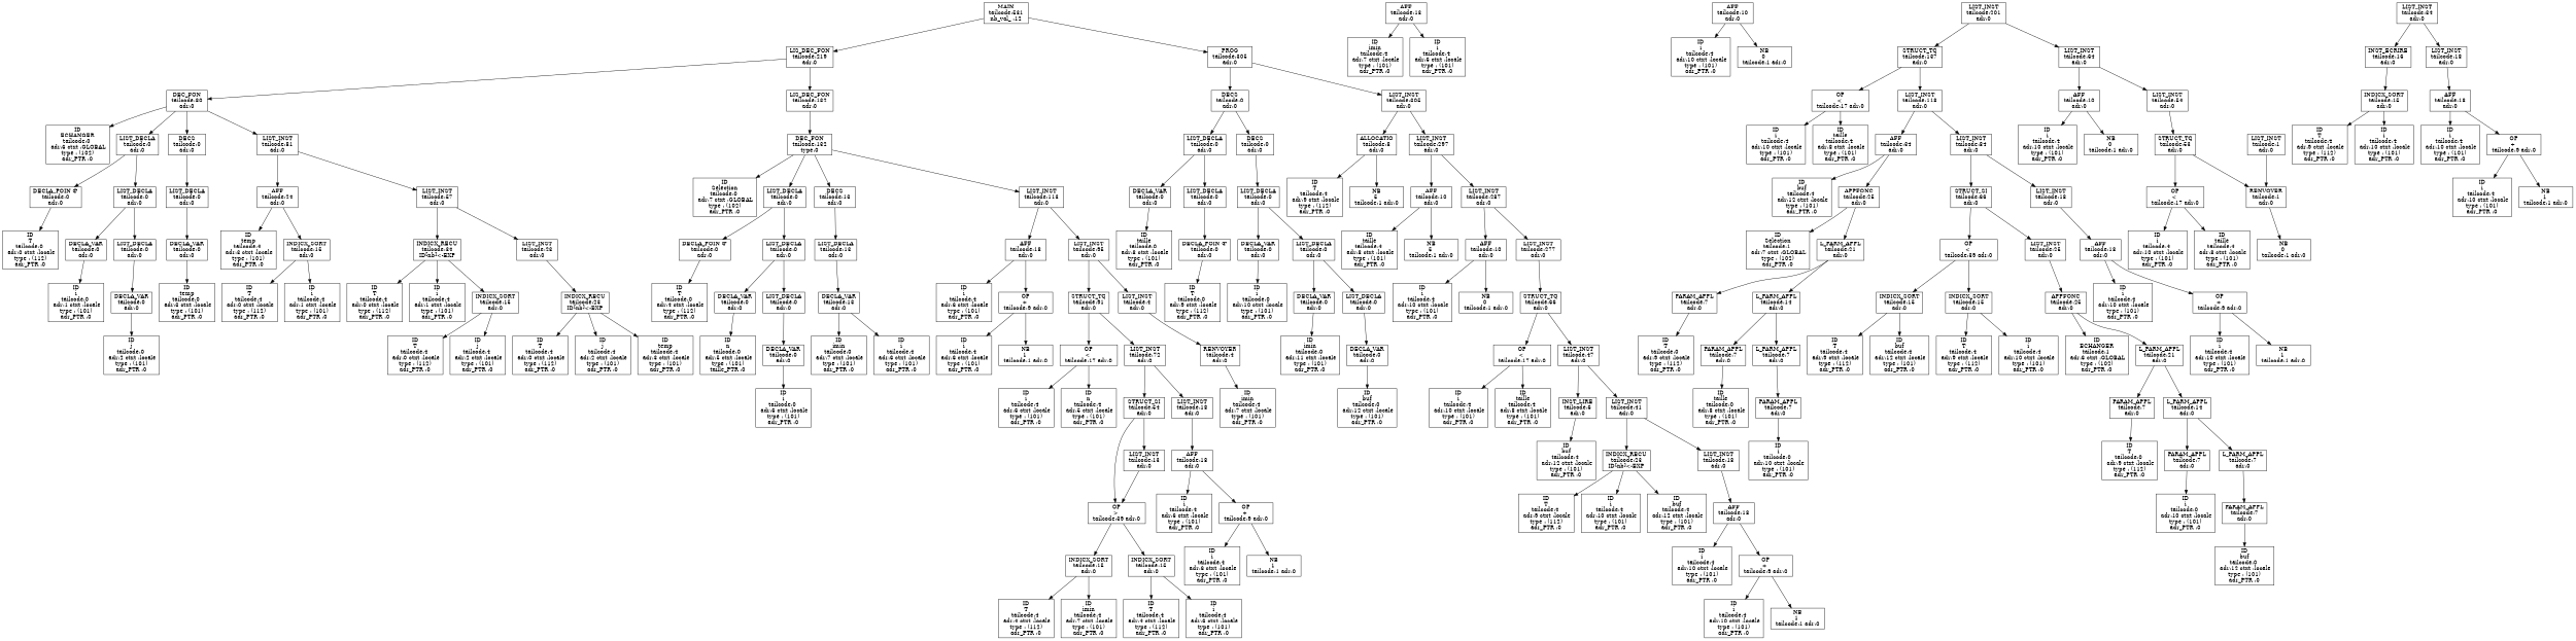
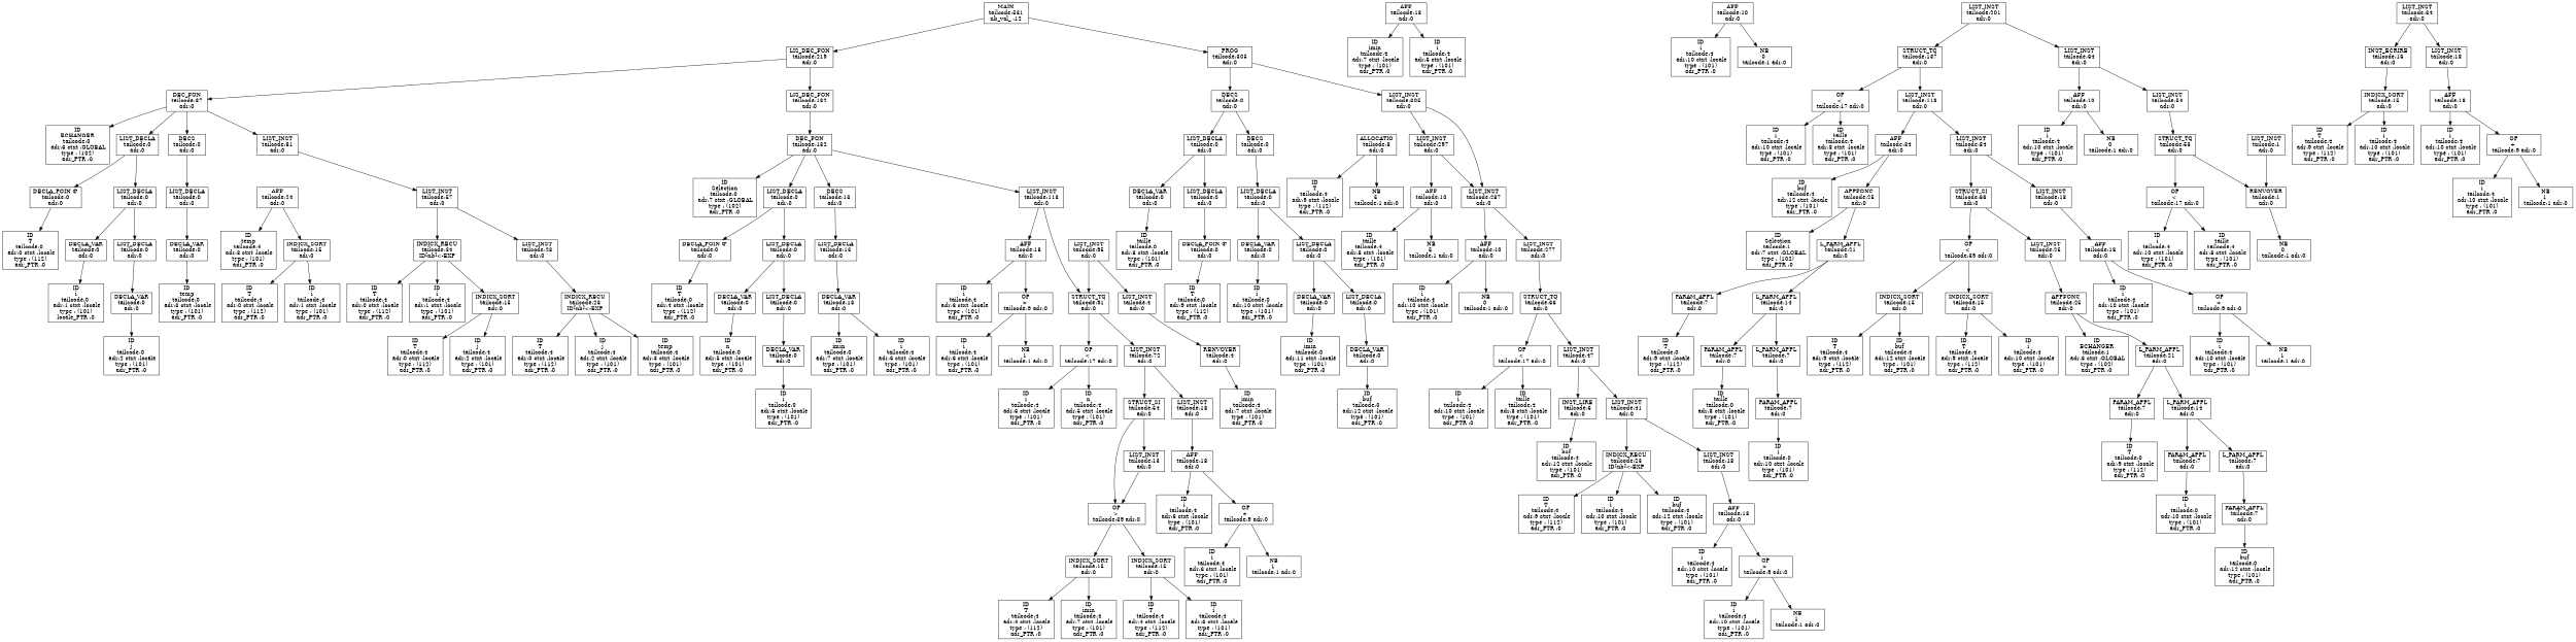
  digraph {
    node [shape=box]
    n1 [label="MAIN\n tailcode:531 \n nb_val_ :12 \n"]
    n2 [label="LIS_DEC_FON\n tailcode:219 \n adr:0 \n"]
    n3 [label="PROG\n tailcode:305 \n adr:0 \n"]
-   n4 [label="DEC_FON\n tailcode:80 \n adr:0 \n"]
+   n4 [label="DEC_FON\n tailcode:87 \n adr:0 \n"]
    n5 [label="LIS_DEC_FON\n tailcode:132 \n adr:0 \n"]
    n6 [label="DECS\n tailcode:0 \n adr:0 \n"]
    n7 [label="LIST_INST\n tailcode:305 \n adr:0 \n"]
    n8 [label="ID\nECHANGER\n tailcode:0  \n adr:6 ctxt :GLOBAL\n type : (102) \n adr_PTR :0 \n"]
    n9 [label="LIST_DECLA\n tailcode:0 \n adr:0 \n"]
    n10 [label="DECS\n tailcode:0 \n adr:0 \n"]
    n11 [label="LIST_INST\n tailcode:81 \n adr:0 \n"]
-   n12 [label="DEC_FON\n tailcode:132 \n type:0 \n"]
+   n12 [label="DEC_FON\n tailcode:132 \n adr:0 \n"]
    n13 [label="DECLA_POIN @\n tailcode:0 \n adr:0 \n"]
    n14 [label="LIST_DECLA\n tailcode:0 \n adr:0 \n"]
    n15 [label="LIST_DECLA\n tailcode:0 \n adr:0 \n"]
    n16 [label="AFF\n tailcode:24 \n adr:0 \n"]
    n17 [label="LIST_INST\n tailcode:57 \n adr:0 \n"]
    n18 [label="ID\nT\n tailcode:0  \n adr:0 ctxt :locale\n type : (112) \n adr_PTR :0 \n"]
    n19 [label="DECLA_VAR\n tailcode:0 \n adr:0 \n"]
    n20 [label="LIST_DECLA\n tailcode:0 \n adr:0 \n"]
-   n21 [label="ID\ni\n tailcode:0  \n adr:1 ctxt :locale\n type : (101) \n adr_PTR :0 \n"]
+   n21 [label="ID\ni\n tailcode:0  \n adr:1 ctxt :locale\n type : (101) \n locale_PTR :0 \n"]
    n22 [label="DECLA_VAR\n tailcode:0 \n adr:0 \n"]
    n23 [label="ID\nj\n tailcode:0  \n adr:2 ctxt :locale\n type : (101) \n adr_PTR :0 \n"]
    n24 [label="DECLA_VAR\n tailcode:0 \n adr:0 \n"]
    n25 [label="ID\ntemp\n tailcode:0  \n adr:3 ctxt :locale\n type : (101) \n adr_PTR :0 \n"]
    n26 [label="ID\ntemp\n tailcode:4  \n adr:3 ctxt :locale\n type : (101) \n adr_PTR :0 \n"]
    n27 [label="INDICX_SORT\n tailcode:15 \n adr:0 \n"]
    n28 [label="INDICX_RECU\n tailcode:34 \n ID[nb]<-EXP \n"]
    n29 [label="LIST_INST\n tailcode:23 \n adr:0 \n"]
    n30 [label="ID\nT\n tailcode:4  \n adr:0 ctxt :locale\n type : (112) \n adr_PTR :0 \n"]
    n31 [label="ID\ni\n tailcode:4  \n adr:1 ctxt :locale\n type : (101) \n adr_PTR :0 \n"]
    n32 [label="ID\nT\n tailcode:4  \n adr:0 ctxt :locale\n type : (112) \n adr_PTR :0 \n"]
    n33 [label="ID\ni\n tailcode:4  \n adr:1 ctxt :locale\n type : (101) \n adr_PTR :0 \n"]
    n34 [label="INDICX_SORT\n tailcode:15 \n adr:0 \n"]
    n35 [label="INDICX_RECU\n tailcode:23 \n ID[nb]<-EXP \n"]
    n36 [label="ID\nT\n tailcode:4  \n adr:0 ctxt :locale\n type : (112) \n adr_PTR :0 \n"]
    n37 [label="ID\nj\n tailcode:4  \n adr:2 ctxt :locale\n type : (101) \n adr_PTR :0 \n"]
    n38 [label="ID\nT\n tailcode:4  \n adr:0 ctxt :locale\n type : (112) \n adr_PTR :0 \n"]
    n39 [label="ID\nj\n tailcode:4  \n adr:2 ctxt :locale\n type : (101) \n adr_PTR :0 \n"]
    n40 [label="ID\ntemp\n tailcode:4  \n adr:3 ctxt :locale\n type : (101) \n adr_PTR :0 \n"]
    n41 [label="ID\nSelection\n tailcode:0  \n adr:7 ctxt :GLOBAL\n type : (102) \n adr_PTR :0 \n"]
    n42 [label="LIST_DECLA\n tailcode:0 \n adr:0 \n"]
    n43 [label="DECS\n tailcode:13 \n adr:0 \n"]
    n44 [label="LIST_INST\n tailcode:113 \n adr:0 \n"]
    n45 [label="DECLA_POIN @\n tailcode:0 \n adr:0 \n"]
    n46 [label="LIST_DECLA\n tailcode:0 \n adr:0 \n"]
    n47 [label="LIST_DECLA\n tailcode:13 \n adr:0 \n"]
    n48 [label="AFF\n tailcode:18 \n adr:0 \n"]
    n49 [label="LIST_INST\n tailcode:95 \n adr:0 \n"]
    n50 [label="ID\nT\n tailcode:0  \n adr:4 ctxt :locale\n type : (112) \n adr_PTR :0 \n"]
    n51 [label="DECLA_VAR\n tailcode:0 \n adr:0 \n"]
    n52 [label="LIST_DECLA\n tailcode:0 \n adr:0 \n"]
-   n53 [label="ID\nn\n tailcode:0  \n adr:5 ctxt :locale\n type : (101) \n taille_PTR :0 \n"]
+   n53 [label="ID\nn\n tailcode:0  \n adr:5 ctxt :locale\n type : (101) \n adr_PTR :0 \n"]
    n54 [label="DECLA_VAR\n tailcode:0 \n adr:0 \n"]
    n55 [label="ID\ni\n tailcode:0  \n adr:6 ctxt :locale\n type : (101) \n adr_PTR :0 \n"]
    n56 [label="DECLA_VAR\n tailcode:13 \n adr:0 \n"]
    n57 [label="ID\nimin\n tailcode:0  \n adr:7 ctxt :locale\n type : (101) \n adr_PTR :0 \n"]
    n58 [label="ID\ni\n tailcode:4  \n adr:6 ctxt :locale\n type : (101) \n adr_PTR :0 \n"]
    n59 [label="ID\ni\n tailcode:4  \n adr:6 ctxt :locale\n type : (101) \n adr_PTR :0 \n"]
    n60 [label="OP\n+ \n tailcode:9 adr:0 \n"]
    n61 [label="STRUCT_TQ\n tailcode:91 \n adr:0 \n"]
    n62 [label="LIST_INST\n tailcode:4 \n adr:0 \n"]
    n63 [label="ID\ni\n tailcode:4  \n adr:6 ctxt :locale\n type : (101) \n adr_PTR :0 \n"]
    n64 [label="NB\n1 \n tailcode:1 adr:0 \n"]
    n65 [label="OP\n< \n tailcode:17 adr:0 \n"]
    n66 [label="LIST_INST\n tailcode:72 \n adr:0 \n"]
    n67 [label="RENVOYER\n tailcode:4 \n adr:0 \n"]
    n68 [label="ID\ni\n tailcode:4  \n adr:6 ctxt :locale\n type : (101) \n adr_PTR :0 \n"]
    n69 [label="ID\nn\n tailcode:4  \n adr:5 ctxt :locale\n type : (101) \n adr_PTR :0 \n"]
    n70 [label="STRUCT_SI\n tailcode:54 \n adr:0 \n"]
    n71 [label="LIST_INST\n tailcode:18 \n adr:0 \n"]
    n72 [label="OP\n> \n tailcode:39 adr:0 \n"]
    n73 [label="LIST_INST\n tailcode:13 \n adr:0 \n"]
    n74 [label="AFF\n tailcode:18 \n adr:0 \n"]
    n75 [label="INDICX_SORT\n tailcode:15 \n adr:0 \n"]
    n76 [label="INDICX_SORT\n tailcode:15 \n adr:0 \n"]
    n77 [label="ID\nT\n tailcode:4  \n adr:4 ctxt :locale\n type : (112) \n adr_PTR :0 \n"]
    n78 [label="ID\nimin\n tailcode:4  \n adr:7 ctxt :locale\n type : (101) \n adr_PTR :0 \n"]
    n79 [label="ID\nT\n tailcode:4  \n adr:4 ctxt :locale\n type : (112) \n adr_PTR :0 \n"]
    n80 [label="ID\ni\n tailcode:4  \n adr:6 ctxt :locale\n type : (101) \n adr_PTR :0 \n"]
    n81 [label="AFF\n tailcode:13 \n adr:0 \n"]
    n82 [label="ID\nimin\n tailcode:4  \n adr:7 ctxt :locale\n type : (101) \n adr_PTR :0 \n"]
    n83 [label="ID\ni\n tailcode:4  \n adr:6 ctxt :locale\n type : (101) \n adr_PTR :0 \n"]
    n84 [label="ID\ni\n tailcode:4  \n adr:6 ctxt :locale\n type : (101) \n adr_PTR :0 \n"]
    n85 [label="OP\n+ \n tailcode:9 adr:0 \n"]
    n86 [label="ID\ni\n tailcode:4  \n adr:6 ctxt :locale\n type : (101) \n adr_PTR :0 \n"]
    n87 [label="NB\n1 \n tailcode:1 adr:0 \n"]
    n88 [label="ID\nimin\n tailcode:4  \n adr:7 ctxt :locale\n type : (101) \n adr_PTR :0 \n"]
    n89 [label="LIST_DECLA\n tailcode:0 \n adr:0 \n"]
    n90 [label="DECS\n tailcode:0 \n adr:0 \n"]
    n91 [label="ALLOCATIO\n tailcode:8 \n adr:0 \n"]
    n92 [label="LIST_INST\n tailcode:297 \n adr:0 \n"]
    n93 [label="DECLA_VAR\n tailcode:0 \n adr:0 \n"]
    n94 [label="LIST_DECLA\n tailcode:0 \n adr:0 \n"]
    n95 [label="LIST_DECLA\n tailcode:0 \n adr:0 \n"]
    n96 [label="ID\ntaille\n tailcode:0  \n adr:8 ctxt :locale\n type : (101) \n adr_PTR :0 \n"]
    n97 [label="DECLA_POIN @\n tailcode:0 \n adr:0 \n"]
    n98 [label="ID\nT\n tailcode:0  \n adr:9 ctxt :locale\n type : (112) \n adr_PTR :0 \n"]
    n99 [label="DECLA_VAR\n tailcode:0 \n adr:0 \n"]
    n100 [label="LIST_DECLA\n tailcode:0 \n adr:0 \n"]
    n101 [label="ID\ni\n tailcode:0  \n adr:10 ctxt :locale\n type : (101) \n adr_PTR :0 \n"]
    n102 [label="DECLA_VAR\n tailcode:0 \n adr:0 \n"]
    n103 [label="LIST_DECLA\n tailcode:0 \n adr:0 \n"]
    n104 [label="ID\nimin\n tailcode:0  \n adr:11 ctxt :locale\n type : (101) \n adr_PTR :0 \n"]
    n105 [label="DECLA_VAR\n tailcode:0 \n adr:0 \n"]
    n106 [label="ID\nbuf\n tailcode:0  \n adr:12 ctxt :locale\n type : (101) \n adr_PTR :0 \n"]
    n107 [label="ID\nT\n tailcode:4  \n adr:9 ctxt :locale\n type : (112) \n adr_PTR :0 \n"]
    n108 [label="NB\n5 \n tailcode:1 adr:0 \n"]
    n109 [label="AFF\n tailcode:10 \n adr:0 \n"]
    n110 [label="LIST_INST\n tailcode:287 \n adr:0 \n"]
    n111 [label="ID\ntaille\n tailcode:4  \n adr:8 ctxt :locale\n type : (101) \n adr_PTR :0 \n"]
    n112 [label="NB\n5 \n tailcode:1 adr:0 \n"]
    n113 [label="AFF\n tailcode:10 \n adr:0 \n"]
    n114 [label="LIST_INST\n tailcode:277 \n adr:0 \n"]
    n115 [label="ID\ni\n tailcode:4  \n adr:10 ctxt :locale\n type : (101) \n adr_PTR :0 \n"]
    n116 [label="NB\n0 \n tailcode:1 adr:0 \n"]
    n117 [label="STRUCT_TQ\n tailcode:66 \n adr:0 \n"]
    n118 [label="OP\n< \n tailcode:17 adr:0 \n"]
    n119 [label="LIST_INST\n tailcode:47 \n adr:0 \n"]
    n120 [label="ID\ni\n tailcode:4  \n adr:10 ctxt :locale\n type : (101) \n adr_PTR :0 \n"]
    n121 [label="ID\ntaille\n tailcode:4  \n adr:8 ctxt :locale\n type : (101) \n adr_PTR :0 \n"]
    n122 [label="INST_LIRE\n tailcode:6 \n adr:0 \n"]
    n123 [label="LIST_INST\n tailcode:41 \n adr:0 \n"]
    n124 [label="ID\nbuf\n tailcode:4  \n adr:12 ctxt :locale\n type : (101) \n adr_PTR :0 \n"]
    n125 [label="INDICX_RECU\n tailcode:23 \n ID[nb]<-EXP \n"]
    n126 [label="LIST_INST\n tailcode:18 \n adr:0 \n"]
    n127 [label="ID\nT\n tailcode:4  \n adr:9 ctxt :locale\n type : (112) \n adr_PTR :0 \n"]
    n128 [label="ID\ni\n tailcode:4  \n adr:10 ctxt :locale\n type : (101) \n adr_PTR :0 \n"]
    n129 [label="ID\nbuf\n tailcode:4  \n adr:12 ctxt :locale\n type : (101) \n adr_PTR :0 \n"]
    n130 [label="AFF\n tailcode:18 \n adr:0 \n"]
    n131 [label="ID\ni\n tailcode:4  \n adr:10 ctxt :locale\n type : (101) \n adr_PTR :0 \n"]
    n132 [label="OP\n+ \n tailcode:9 adr:0 \n"]
    n133 [label="ID\ni\n tailcode:4  \n adr:10 ctxt :locale\n type : (101) \n adr_PTR :0 \n"]
    n134 [label="NB\n1 \n tailcode:1 adr:0 \n"]
    n135 [label="AFF\n tailcode:10 \n adr:0 \n"]
    n136 [label="ID\ni\n tailcode:4  \n adr:10 ctxt :locale\n type : (101) \n adr_PTR :0 \n"]
    n137 [label="NB\n0 \n tailcode:1 adr:0 \n"]
    n138 [label="LIST_INST\n tailcode:201 \n adr:0 \n"]
    n139 [label="STRUCT_TQ\n tailcode:137 \n adr:0 \n"]
    n140 [label="LIST_INST\n tailcode:64 \n adr:0 \n"]
    n141 [label="OP\n< \n tailcode:17 adr:0 \n"]
    n142 [label="LIST_INST\n tailcode:118 \n adr:0 \n"]
    n143 [label="AFF\n tailcode:10 \n adr:0 \n"]
    n144 [label="LIST_INST\n tailcode:54 \n adr:0 \n"]
    n145 [label="ID\ni\n tailcode:4  \n adr:10 ctxt :locale\n type : (101) \n adr_PTR :0 \n"]
    n146 [label="ID\ntaille\n tailcode:4  \n adr:8 ctxt :locale\n type : (101) \n adr_PTR :0 \n"]
    n147 [label="AFF\n tailcode:34 \n adr:0 \n"]
    n148 [label="LIST_INST\n tailcode:84 \n adr:0 \n"]
    n149 [label="ID\nbuf\n tailcode:4  \n adr:12 ctxt :locale\n type : (101) \n adr_PTR :0 \n"]
    n150 [label="APPFONC\n tailcode:25 \n adr:0 \n"]
    n151 [label="STRUCT_SI\n tailcode:66 \n adr:0 \n"]
    n152 [label="LIST_INST\n tailcode:18 \n adr:0 \n"]
    n153 [label="ID\nSelection\n tailcode:1  \n adr:7 ctxt :GLOBAL\n type : (102) \n adr_PTR :0 \n"]
    n154 [label="L_PARM_APPL\n tailcode:21 \n adr:0 \n"]
    n155 [label="PARAM_APPL\n tailcode:7 \n adr:0 \n"]
    n156 [label="L_PARM_APPL\n tailcode:14 \n adr:0 \n"]
    n157 [label="ID\nT\n tailcode:0  \n adr:9 ctxt :locale\n type : (112) \n adr_PTR :0 \n"]
    n158 [label="PARAM_APPL\n tailcode:7 \n adr:0 \n"]
    n159 [label="L_PARM_APPL\n tailcode:7 \n adr:0 \n"]
    n160 [label="ID\ntaille\n tailcode:0  \n adr:8 ctxt :locale\n type : (101) \n adr_PTR :0 \n"]
    n161 [label="PARAM_APPL\n tailcode:7 \n adr:0 \n"]
    n162 [label="ID\ni\n tailcode:0  \n adr:10 ctxt :locale\n type : (101) \n adr_PTR :0 \n"]
    n163 [label="OP\n< \n tailcode:39 adr:0 \n"]
    n164 [label="LIST_INST\n tailcode:25 \n adr:0 \n"]
    n165 [label="AFF\n tailcode:18 \n adr:0 \n"]
    n166 [label="INDICX_SORT\n tailcode:15 \n adr:0 \n"]
    n167 [label="INDICX_SORT\n tailcode:15 \n adr:0 \n"]
    n168 [label="APPFONC\n tailcode:25 \n adr:0 \n"]
    n169 [label="ID\nT\n tailcode:4  \n adr:9 ctxt :locale\n type : (112) \n adr_PTR :0 \n"]
    n170 [label="ID\nbuf\n tailcode:4  \n adr:12 ctxt :locale\n type : (101) \n adr_PTR :0 \n"]
    n171 [label="ID\nT\n tailcode:4  \n adr:9 ctxt :locale\n type : (112) \n adr_PTR :0 \n"]
    n172 [label="ID\ni\n tailcode:4  \n adr:10 ctxt :locale\n type : (101) \n adr_PTR :0 \n"]
    n173 [label="ID\nECHANGER\n tailcode:1  \n adr:6 ctxt :GLOBAL\n type : (102) \n adr_PTR :0 \n"]
    n174 [label="L_PARM_APPL\n tailcode:21 \n adr:0 \n"]
    n175 [label="PARAM_APPL\n tailcode:7 \n adr:0 \n"]
    n176 [label="L_PARM_APPL\n tailcode:14 \n adr:0 \n"]
    n177 [label="ID\nT\n tailcode:0  \n adr:9 ctxt :locale\n type : (112) \n adr_PTR :0 \n"]
    n178 [label="PARAM_APPL\n tailcode:7 \n adr:0 \n"]
    n179 [label="L_PARM_APPL\n tailcode:7 \n adr:0 \n"]
    n180 [label="ID\ni\n tailcode:0  \n adr:10 ctxt :locale\n type : (101) \n adr_PTR :0 \n"]
    n181 [label="PARAM_APPL\n tailcode:7 \n adr:0 \n"]
    n182 [label="ID\nbuf\n tailcode:0  \n adr:12 ctxt :locale\n type : (101) \n adr_PTR :0 \n"]
    n183 [label="ID\ni\n tailcode:4  \n adr:10 ctxt :locale\n type : (101) \n adr_PTR :0 \n"]
    n184 [label="OP\n+ \n tailcode:9 adr:0 \n"]
    n185 [label="ID\ni\n tailcode:4  \n adr:10 ctxt :locale\n type : (101) \n adr_PTR :0 \n"]
    n186 [label="NB\n1 \n tailcode:1 adr:0 \n"]
    n187 [label="ID\ni\n tailcode:4  \n adr:10 ctxt :locale\n type : (101) \n adr_PTR :0 \n"]
    n188 [label="NB\n0 \n tailcode:1 adr:0 \n"]
    n189 [label="STRUCT_TQ\n tailcode:53 \n adr:0 \n"]
    n190 [label="OP\n< \n tailcode:17 adr:0 \n"]
    n191 [label="RENVOYER\n tailcode:1 \n adr:0 \n"]
    n192 [label="LIST_INST\n tailcode:1 \n adr:0 \n"]
    n193 [label="ID\ni\n tailcode:4  \n adr:10 ctxt :locale\n type : (101) \n adr_PTR :0 \n"]
    n194 [label="ID\ntaille\n tailcode:4  \n adr:8 ctxt :locale\n type : (101) \n adr_PTR :0 \n"]
    n195 [label="LIST_INST\n tailcode:34 \n adr:0 \n"]
    n196 [label="INST_ECRIRE\n tailcode:16 \n adr:0 \n"]
    n197 [label="LIST_INST\n tailcode:18 \n adr:0 \n"]
    n198 [label="INDICX_SORT\n tailcode:15 \n adr:0 \n"]
    n199 [label="AFF\n tailcode:18 \n adr:0 \n"]
    n200 [label="ID\nT\n tailcode:4  \n adr:9 ctxt :locale\n type : (112) \n adr_PTR :0 \n"]
    n201 [label="ID\ni\n tailcode:4  \n adr:10 ctxt :locale\n type : (101) \n adr_PTR :0 \n"]
    n202 [label="ID\ni\n tailcode:4  \n adr:10 ctxt :locale\n type : (101) \n adr_PTR :0 \n"]
    n203 [label="OP\n+ \n tailcode:9 adr:0 \n"]
    n204 [label="ID\ni\n tailcode:4  \n adr:10 ctxt :locale\n type : (101) \n adr_PTR :0 \n"]
    n205 [label="NB\n1 \n tailcode:1 adr:0 \n"]
    n206 [label="NB\n0 \n tailcode:1 adr:0 \n"]
    n1 -> n2
    n1 -> n3
    n2 -> n4
    n2 -> n5
    n3 -> n6
    n3 -> n7
    n4 -> n8
    n4 -> n9
    n4 -> n10
    n4 -> n11
    n5 -> n12
    n6 -> n89
    n6 -> n90
-   n7 -> n91
+   n7 -> n110
    n7 -> n92
    n9 -> n13
    n9 -> n14
    n10 -> n15
-   n11 -> n16
    n11 -> n17
    n12 -> n41
    n12 -> n42
    n12 -> n43
    n12 -> n44
    n13 -> n18
    n14 -> n19
    n14 -> n20
    n15 -> n24
    n16 -> n26
    n16 -> n27
    n17 -> n28
    n17 -> n29
    n19 -> n21
    n20 -> n22
    n22 -> n23
    n24 -> n25
    n27 -> n30
    n27 -> n31
    n28 -> n32
    n28 -> n33
    n28 -> n34
    n29 -> n35
    n34 -> n36
    n34 -> n37
    n35 -> n38
    n35 -> n39
    n35 -> n40
    n42 -> n45
    n42 -> n46
    n43 -> n47
    n44 -> n48
-   n44 -> n49
+   n44 -> n61
    n45 -> n50
    n46 -> n51
    n46 -> n52
    n47 -> n56
    n48 -> n59
    n48 -> n60
    n49 -> n61
    n49 -> n62
    n51 -> n53
    n52 -> n54
    n54 -> n55
    n56 -> n57
    n56 -> n58
    n60 -> n63
    n60 -> n64
    n61 -> n65
    n61 -> n66
    n62 -> n67
    n65 -> n68
    n65 -> n69
    n66 -> n70
    n66 -> n71
    n67 -> n88
    n70 -> n72
    n70 -> n73
    n71 -> n74
    n72 -> n75
    n72 -> n76
    n73 -> n72
    n74 -> n84
    n74 -> n85
    n75 -> n77
    n75 -> n78
    n76 -> n79
    n76 -> n80
    n81 -> n82
    n81 -> n83
    n85 -> n86
    n85 -> n87
    n89 -> n93
    n89 -> n94
    n90 -> n95
    n91 -> n107
    n91 -> n108
    n92 -> n109
    n92 -> n110
    n93 -> n96
    n94 -> n97
    n95 -> n99
    n95 -> n100
    n97 -> n98
    n99 -> n101
    n100 -> n102
    n100 -> n103
    n102 -> n104
    n103 -> n105
    n105 -> n106
    n109 -> n111
    n109 -> n112
    n110 -> n113
    n110 -> n114
    n113 -> n115
    n113 -> n116
    n114 -> n117
    n117 -> n118
    n117 -> n119
    n118 -> n120
    n118 -> n121
    n119 -> n122
    n119 -> n123
    n122 -> n124
    n123 -> n125
    n123 -> n126
    n125 -> n127
    n125 -> n128
    n125 -> n129
    n126 -> n130
    n130 -> n131
    n130 -> n132
    n132 -> n133
    n132 -> n134
    n135 -> n136
    n135 -> n137
    n138 -> n139
    n138 -> n140
    n139 -> n141
    n139 -> n142
    n140 -> n143
    n140 -> n144
    n141 -> n145
    n141 -> n146
    n142 -> n147
    n142 -> n148
    n143 -> n187
    n143 -> n188
    n144 -> n189
    n147 -> n149
    n147 -> n150
    n148 -> n151
    n148 -> n152
    n150 -> n153
    n150 -> n154
    n151 -> n163
    n151 -> n164
    n152 -> n165
    n154 -> n155
    n154 -> n156
    n155 -> n157
    n156 -> n158
    n156 -> n159
    n158 -> n160
    n159 -> n161
    n161 -> n162
    n163 -> n166
    n163 -> n167
    n164 -> n168
    n165 -> n183
    n165 -> n184
    n166 -> n169
    n166 -> n170
    n167 -> n171
    n167 -> n172
    n168 -> n173
    n168 -> n174
    n174 -> n175
    n174 -> n176
    n175 -> n177
    n176 -> n178
    n176 -> n179
    n178 -> n180
    n179 -> n181
    n181 -> n182
    n184 -> n185
    n184 -> n186
    n189 -> n190
    n189 -> n191
    n190 -> n193
    n190 -> n194
    n191 -> n206
    n192 -> n191
    n195 -> n196
    n195 -> n197
    n196 -> n198
    n197 -> n199
    n198 -> n200
    n198 -> n201
    n199 -> n202
    n199 -> n203
    n203 -> n204
    n203 -> n205
  }
